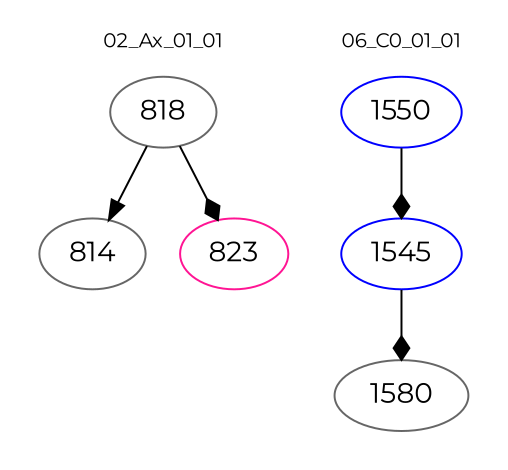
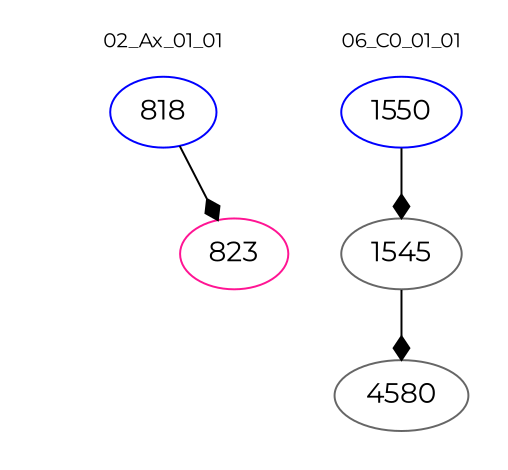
  digraph {
    fontname=Montserrat
    node [color=gray40 fontname=Montserrat]
    edge [arrowhead=diamond color=black fontname=Montserrat style=solid]
-   n1 [label=818]
-   n2 [label=814]
+   n1 [color=blue label=818]
    n3 [color=deeppink label=823]
    n4 [color=blue label=1550]
-   n5 [color=blue label=1545]
-   n6 [label=1580]
+   n5 [label=1545]
+   n6 [label=4580]
    subgraph cluster_1 {
      color=white
      fontsize=10
      label="02_Ax_01_01"
      n1
-     n2
      n3
    }
    subgraph cluster_2 {
      color=white
      fontsize=10
      label="06_C0_01_01"
      n4
      n5
      n6
    }
-   n1 -> n2 [arrowhead=normal]
    n1 -> n3
    n4 -> n5
    n5 -> n6
  }
